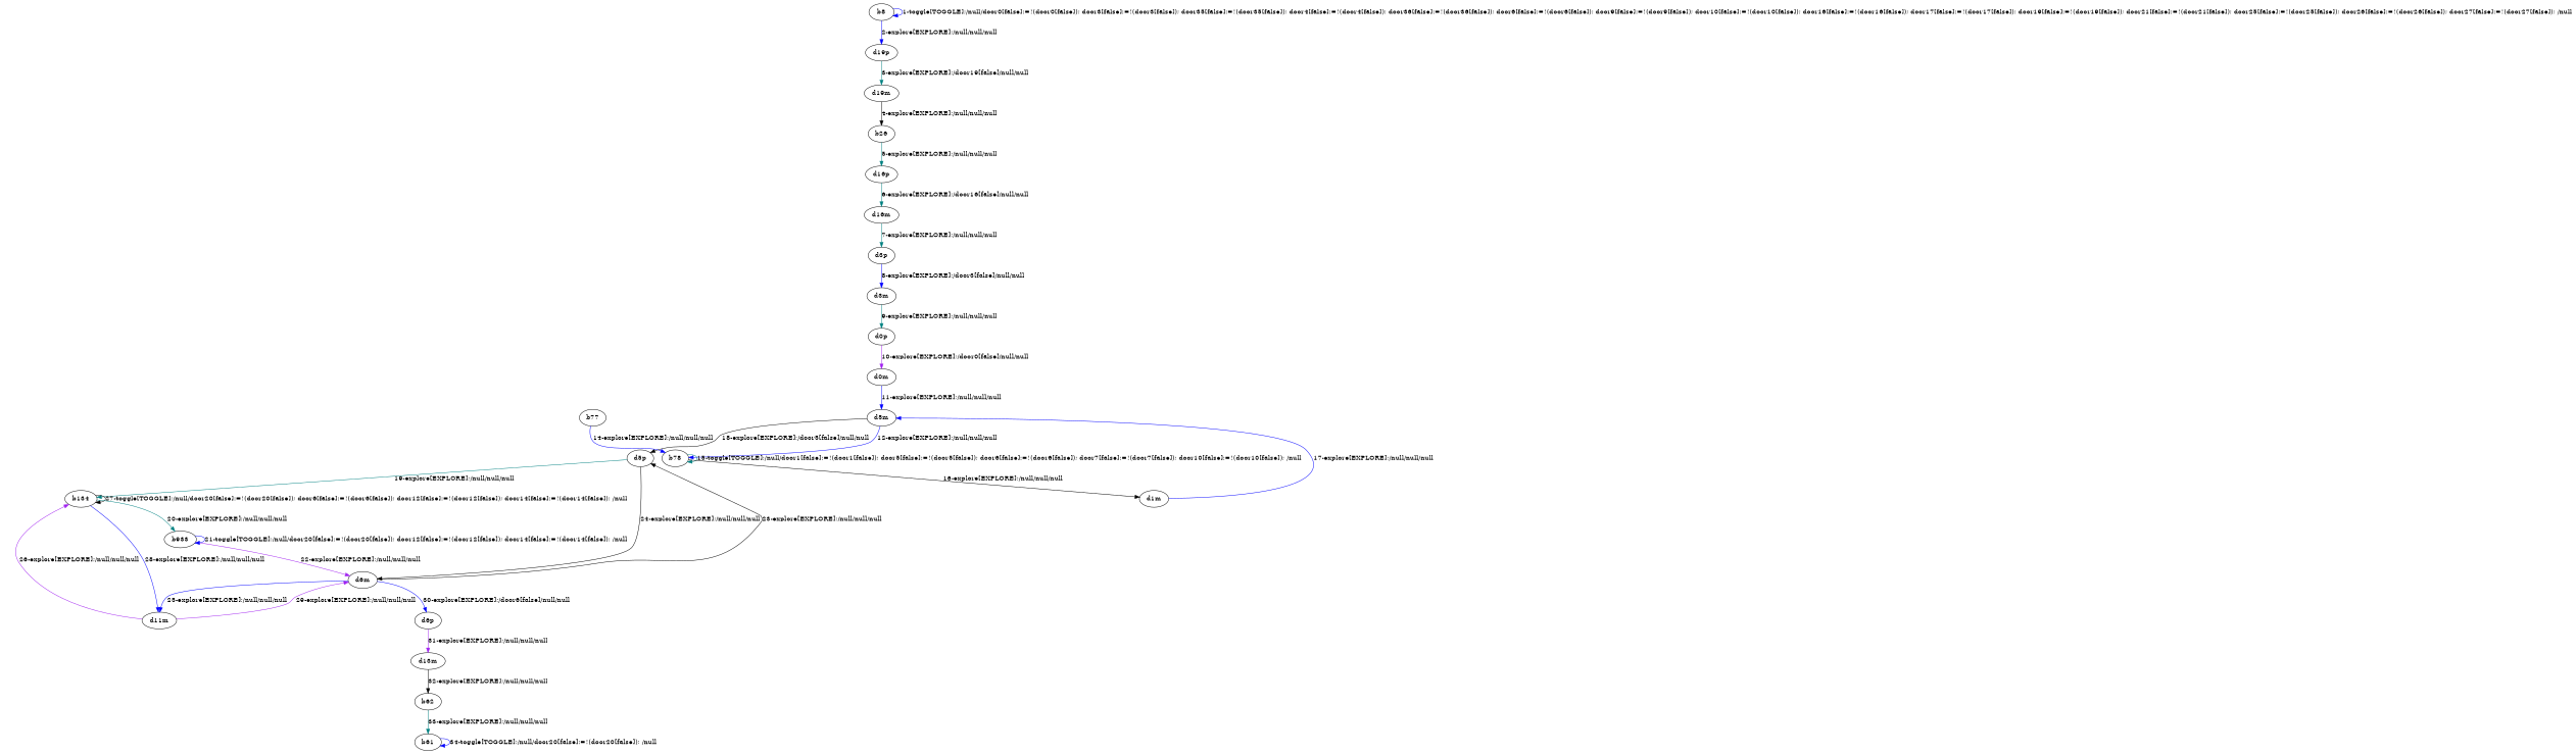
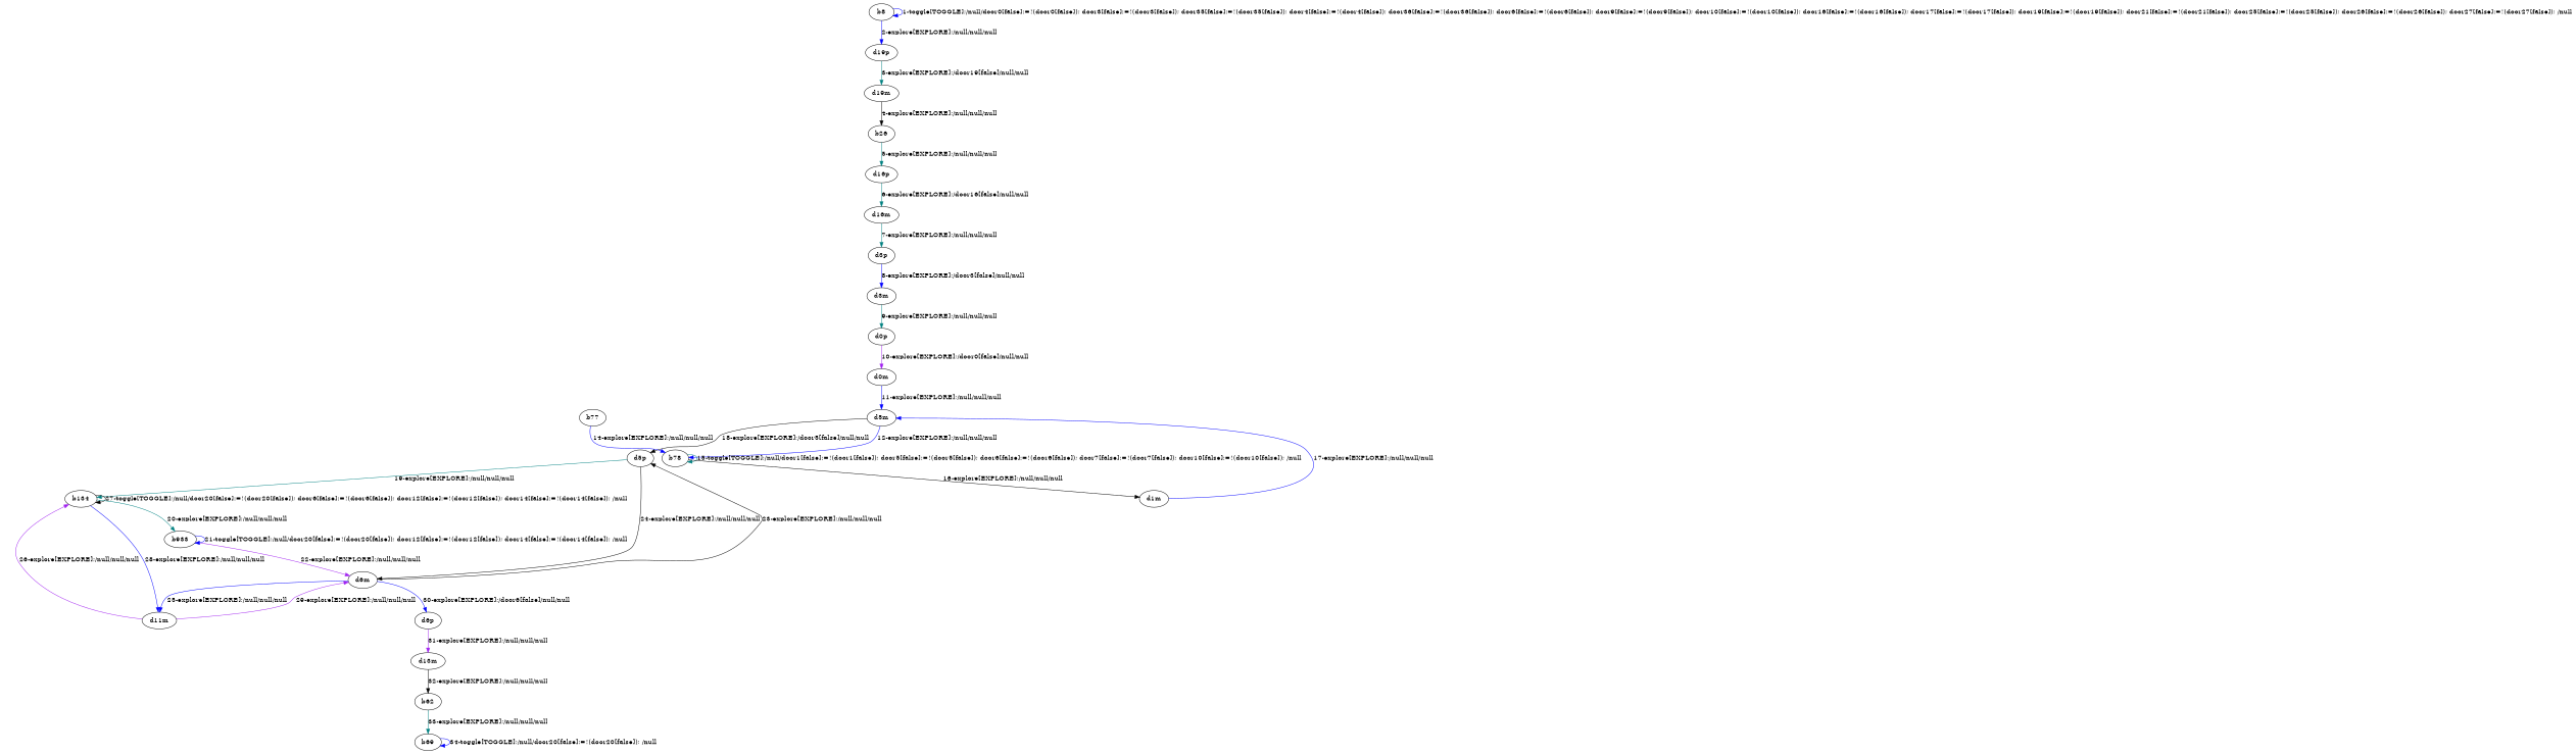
  digraph {
    fontname="DejaVu Serif"
    node [fontname="DejaVu Serif"]
    edge [color=blue fontname="DejaVu Serif"]
    b8
    d19p
    d19m
    b26
    d16p
    d16m
    d3p
    d3m
    d0p
    d0m
    d5m
    b78
    d5p
    d1m
    b134
    d6m
    b77
    n18 [label=b933]
    d11m
    d6p
    d13m
    b62
-   b61
+   b61 [label=b69]
    b8 -> b8 [label="1-toggle[TOGGLE];/null/door0[false]:=!(door0[false]); door3[false]:=!(door3[false]); door35[false]:=!(door35[false]); door4[false]:=!(door4[false]); door36[false]:=!(door36[false]); door6[false]:=!(door6[false]); door9[false]:=!(door9[false]); door10[false]:=!(door10[false]); door16[false]:=!(door16[false]); door17[false]:=!(door17[false]); door19[false]:=!(door19[false]); door21[false]:=!(door21[false]); door25[false]:=!(door25[false]); door26[false]:=!(door26[false]); door27[false]:=!(door27[false]); /null"]
    b8 -> d19p [label="2-explore[EXPLORE];/null/null/null"]
    d19p -> d19m [color=teal label="3-explore[EXPLORE];/door19[false]/null/null"]
    d19m -> b26 [color=black label="4-explore[EXPLORE];/null/null/null"]
    b26 -> d16p [color=teal label="5-explore[EXPLORE];/null/null/null"]
    d16p -> d16m [color=teal label="6-explore[EXPLORE];/door16[false]/null/null"]
    d16m -> d3p [color=teal label="7-explore[EXPLORE];/null/null/null"]
    d3p -> d3m [label="8-explore[EXPLORE];/door3[false]/null/null"]
    d3m -> d0p [color=teal label="9-explore[EXPLORE];/null/null/null"]
    d0p -> d0m [color=purple label="10-explore[EXPLORE];/door0[false]/null/null"]
    d0m -> d5m [label="11-explore[EXPLORE];/null/null/null"]
    d5m -> b78 [label="12-explore[EXPLORE];/null/null/null"]
    d5m -> d5p [color=black label="18-explore[EXPLORE];/door5[false]/null/null"]
    b78 -> b78 [color=teal label="15-toggle[TOGGLE];/null/door1[false]:=!(door1[false]); door5[false]:=!(door5[false]); door6[false]:=!(door6[false]); door7[false]:=!(door7[false]); door10[false]:=!(door10[false]); /null"]
    b78 -> d1m [color=black label="16-explore[EXPLORE];/null/null/null"]
    d5p -> b134 [color=teal label="19-explore[EXPLORE];/null/null/null"]
    d5p -> d6m [color=black label="24-explore[EXPLORE];/null/null/null"]
    d1m -> d5m [label="17-explore[EXPLORE];/null/null/null"]
    b134 -> b134 [color=black label="27-toggle[TOGGLE];/null/door20[false]:=!(door20[false]); door6[false]:=!(door6[false]); door12[false]:=!(door12[false]); door14[false]:=!(door14[false]); /null"]
    b134 -> n18 [color=teal label="20-explore[EXPLORE];/null/null/null"]
    b134 -> d11m [label="28-explore[EXPLORE];/null/null/null"]
    d6m -> d5p [color=black label="23-explore[EXPLORE];/null/null/null"]
    d6m -> d11m [label="25-explore[EXPLORE];/null/null/null"]
    d6m -> d6p [label="30-explore[EXPLORE];/door6[false]/null/null"]
    b77 -> b78 [label="14-explore[EXPLORE];/null/null/null"]
    n18 -> d6m [color=purple label="22-explore[EXPLORE];/null/null/null"]
    n18 -> n18 [label="21-toggle[TOGGLE];/null/door20[false]:=!(door20[false]); door12[false]:=!(door12[false]); door14[false]:=!(door14[false]); /null"]
    d11m -> b134 [color=purple label="26-explore[EXPLORE];/null/null/null"]
    d11m -> d6m [color=purple label="29-explore[EXPLORE];/null/null/null"]
    d6p -> d13m [color=purple label="31-explore[EXPLORE];/null/null/null"]
    d13m -> b62 [color=black label="32-explore[EXPLORE];/null/null/null"]
    b62 -> b61 [color=teal label="33-explore[EXPLORE];/null/null/null"]
    b61 -> b61 [label="34-toggle[TOGGLE];/null/door20[false]:=!(door20[false]); /null"]
  }
